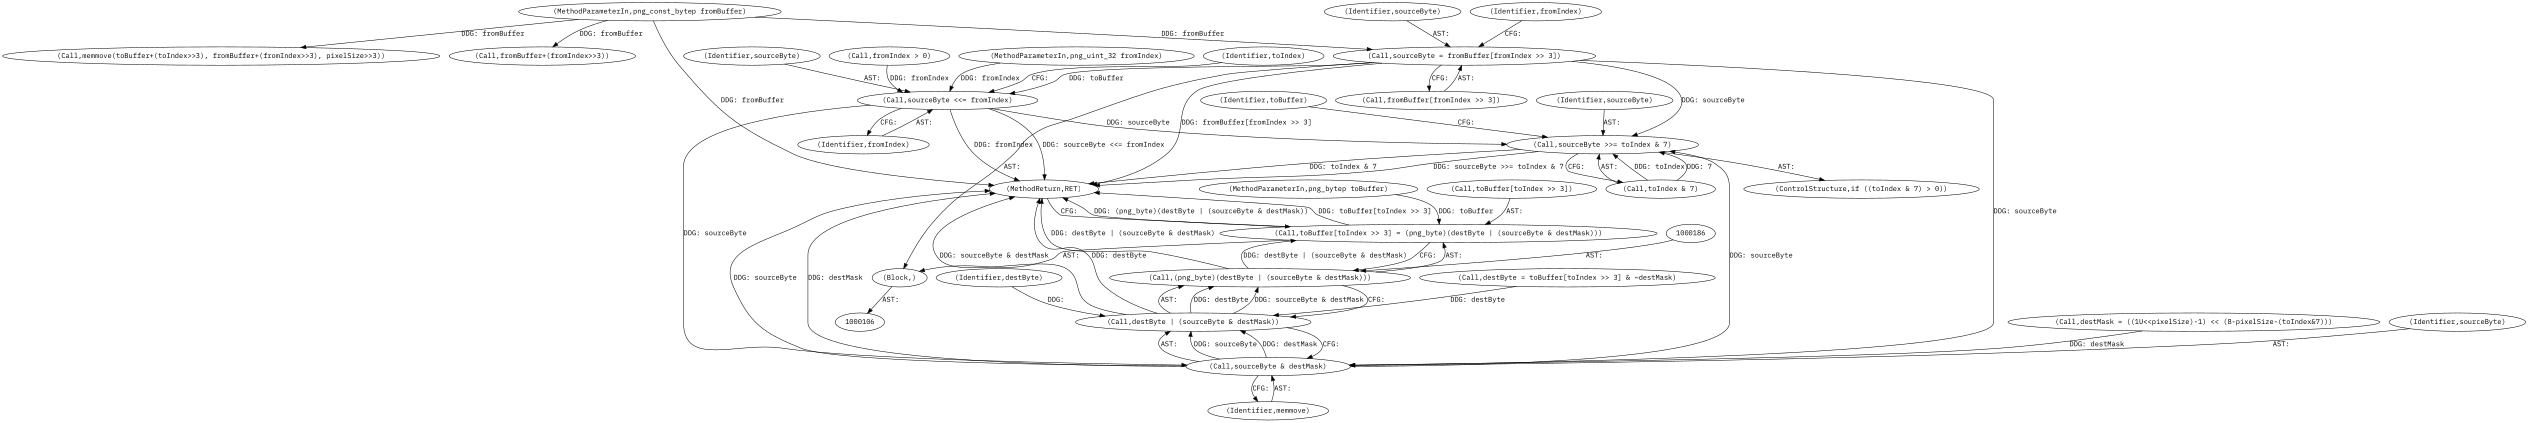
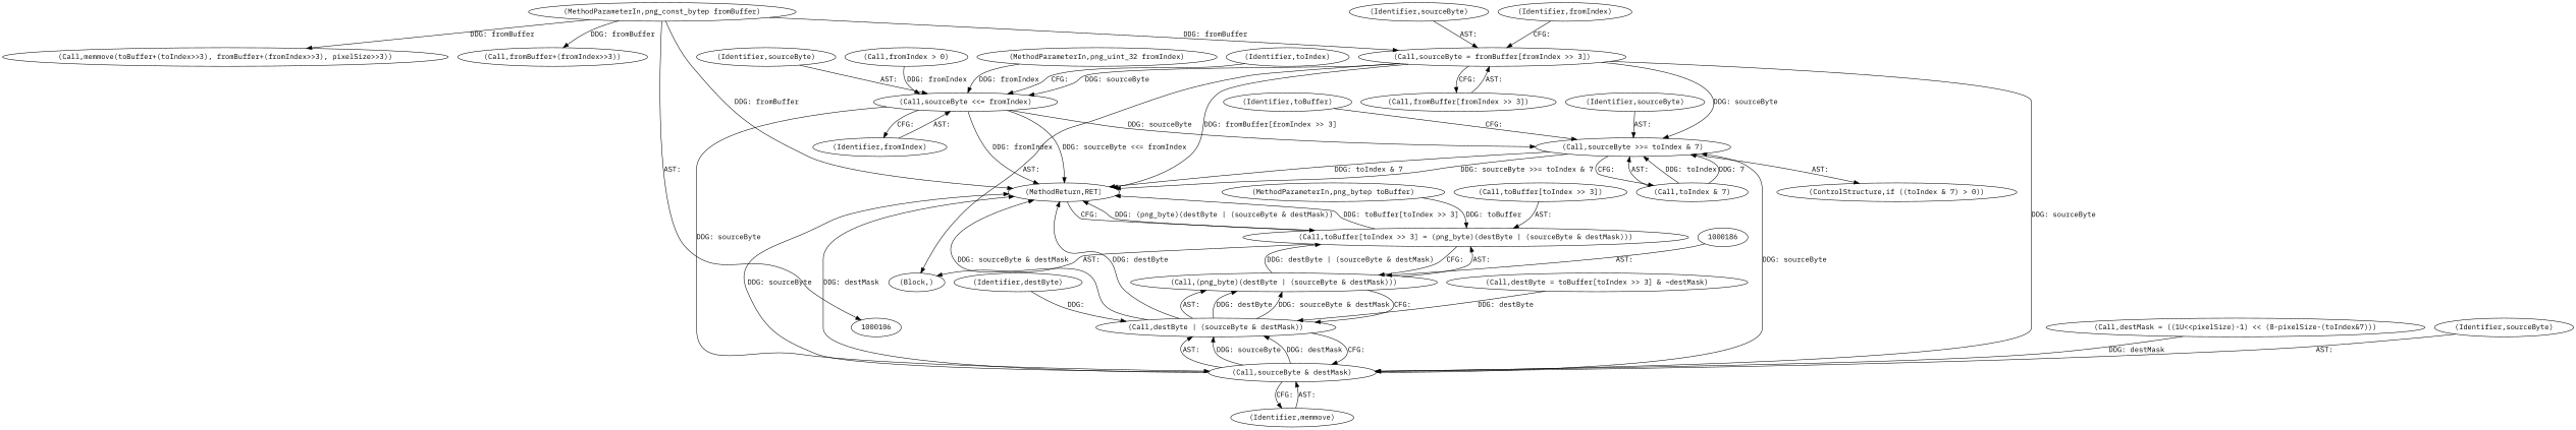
  digraph {
    fontname="IBM Plex Mono"
    node [fontname="IBM Plex Mono"]
    edge [fontname="IBM Plex Mono"]
    n1 [label="(Call,sourceByte = fromBuffer[fromIndex >> 3])"]
    n2 [label="(Call,sourceByte <<= fromIndex)"]
    n3 [label="(Call,sourceByte >>= toIndex & 7)"]
    n4 [label="(Call,sourceByte & destMask)"]
    n5 [label="(Call,fromBuffer[fromIndex >> 3])"]
    n6 [label="(Block,)"]
    n7 [label="(MethodReturn,RET)"]
    n8 [label="(Identifier,fromIndex)"]
    n9 [label="(ControlStructure,if ((toIndex & 7) > 0))"]
    n10 [label="(Call,toIndex & 7)"]
    n11 [label="(Call,destByte | (sourceByte & destMask))"]
    n12 [label="(Identifier,memmove)"]
    n13 [label="(Call,toBuffer[toIndex >> 3] = (png_byte)(destByte | (sourceByte & destMask)))"]
    n14 [label="(MethodParameterIn,png_const_bytep fromBuffer)"]
    n15 [label="(Call,memmove(toBuffer+(toIndex>>3), fromBuffer+(fromIndex>>3), pixelSize>>3))"]
    n16 [label="(Call,fromBuffer+(fromIndex>>3))"]
    1000106
    n18 [label="(Call,(png_byte)(destByte | (sourceByte & destMask)))"]
    n19 [label="(Identifier,sourceByte)"]
    n20 [label="(Call,destByte = toBuffer[toIndex >> 3] & ~destMask)"]
    n21 [label="(Call,toBuffer[toIndex >> 3])"]
    n22 [label="(Call,fromIndex > 0)"]
    n23 [label="(MethodParameterIn,png_uint_32 fromIndex)"]
    n24 [label="(MethodParameterIn,png_bytep toBuffer)"]
    n25 [label="(Identifier,sourceByte)"]
    n26 [label="(Call,destMask = ((1U<<pixelSize)-1) << (8-pixelSize-(toIndex&7)))"]
    n27 [label="(Identifier,toIndex)"]
    n28 [label="(Identifier,destByte)"]
    n29 [label="(Identifier,fromIndex)"]
    n30 [label="(Identifier,sourceByte)"]
    n31 [label="(Identifier,toBuffer)"]
    n32 [label="(Identifier,sourceByte)"]
    1000186
-   n1 -> n2 [label="DDG: toBuffer"]
+   n1 -> n2 [label="DDG: sourceByte"]
    n1 -> n3 [label="DDG: sourceByte"]
    n1 -> n4 [label="DDG: sourceByte"]
    n1 -> n5 [label="CFG: "]
    n1 -> n6 [label="AST: "]
    n1 -> n7 [label="DDG: fromBuffer[fromIndex >> 3]"]
    n2 -> n3 [label="DDG: sourceByte"]
    n2 -> n4 [label="DDG: sourceByte"]
    n2 -> n7 [label="DDG: fromIndex"]
    n2 -> n7 [label="DDG: sourceByte <<= fromIndex"]
    n2 -> n8 [label="CFG: "]
    n3 -> n7 [label="DDG: toIndex & 7"]
    n3 -> n7 [label="DDG: sourceByte >>= toIndex & 7"]
    n3 -> n9 [label="AST: "]
    n3 -> n10 [label="CFG: "]
    n4 -> n3 [label="DDG: sourceByte"]
    n4 -> n7 [label="DDG: sourceByte"]
    n4 -> n7 [label="DDG: destMask"]
    n4 -> n11 [label="AST: "]
    n4 -> n11 [label="DDG: sourceByte"]
    n4 -> n11 [label="DDG: destMask"]
    n4 -> n12 [label="CFG: "]
    n5 -> n1 [label="AST: "]
    n7 -> n13 [label="CFG: "]
    n8 -> n2 [label="AST: "]
    n10 -> n3 [label="AST: "]
    n10 -> n3 [label="DDG: toIndex"]
    n10 -> n3 [label="DDG: 7"]
    n11 -> n4 [label="CFG: "]
    n11 -> n7 [label="DDG: sourceByte & destMask"]
    n11 -> n7 [label="DDG: destByte"]
    n11 -> n18 [label="AST: "]
    n11 -> n18 [label="DDG: destByte"]
    n11 -> n18 [label="DDG: sourceByte & destMask"]
    n12 -> n4 [label="AST: "]
    n13 -> n6 [label="AST: "]
    n13 -> n7 [label="DDG: (png_byte)(destByte | (sourceByte & destMask))"]
    n13 -> n7 [label="DDG: toBuffer[toIndex >> 3]"]
    n13 -> n18 [label="CFG: "]
    n14 -> n1 [label="DDG: fromBuffer"]
    n14 -> n7 [label="DDG: fromBuffer"]
    n14 -> n15 [label="DDG: fromBuffer"]
    n14 -> n16 [label="DDG: fromBuffer"]
-   n6 -> 1000106 [label="AST: "]
-   n18 -> n7 [label="DDG: destByte | (sourceByte & destMask)"]
+   n14 -> 1000106 [label="AST: "]
    n18 -> n11 [label="CFG: "]
    n18 -> n13 [label="AST: "]
    n18 -> n13 [label="DDG: destByte | (sourceByte & destMask)"]
    n19 -> n3 [label="AST: "]
    n20 -> n11 [label="DDG: destByte"]
    n21 -> n13 [label="AST: "]
    n22 -> n2 [label="DDG: fromIndex"]
    n23 -> n2 [label="DDG: fromIndex"]
    n24 -> n13 [label="DDG: toBuffer"]
    n25 -> n1 [label="AST: "]
    n26 -> n4 [label="DDG: destMask"]
    n27 -> n2 [label="CFG: "]
    n28 -> n11 [label="DDG: "]
    n29 -> n1 [label="CFG: "]
    n30 -> n2 [label="AST: "]
    n31 -> n3 [label="CFG: "]
    n32 -> n4 [label="AST: "]
    1000186 -> n18 [label="AST: "]
  }
